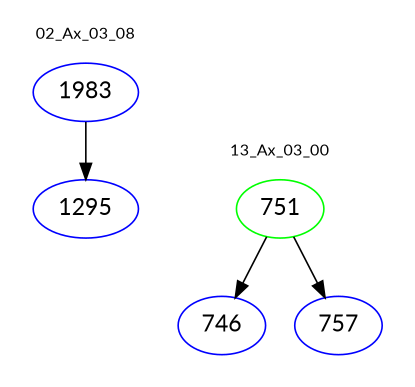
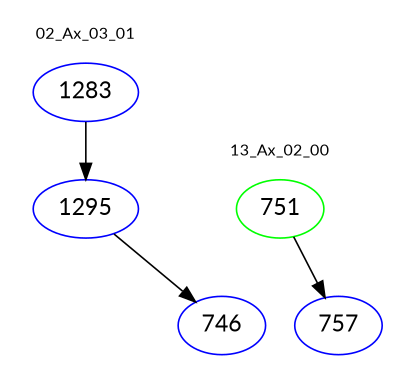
  digraph {
    fontname=Lato
    node [color=blue fontname=Lato]
    edge [color=black fontname=Lato]
-   n1 [label=1983]
+   n1 [label=1283]
    n2 [label=1295]
    n3 [color=green label=751]
    n4 [label=746]
    n5 [label=757]
    subgraph cluster_1 {
      color=white
      fontsize=10
-     label="02_Ax_03_08"
+     label="02_Ax_03_01"
      n1
      n2
    }
    subgraph cluster_2 {
      color=white
      fontsize=10
-     label="13_Ax_03_00"
+     label="13_Ax_02_00"
      n3
      n4
      n5
    }
    n1 -> n2
-   n3 -> n4
+   n2 -> n4
    n3 -> n5
  }
